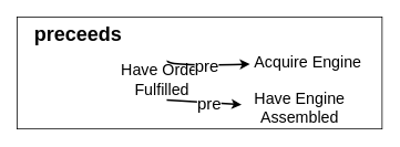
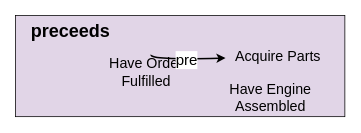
  <mxCell id="0" />
  <mxCell id="1" parent="0" />
- <mxCell id="2" value="&lt;font&gt;&lt;b&gt;preceeds&lt;/b&gt;&lt;/font&gt;" style="rounded=0;whiteSpace=wrap;html=1;align=left;fontSize=24;spacingLeft=19;horizontal=1;verticalAlign=top;" parent="1" vertex="1"><mxGeometry x="20" y="20" width="439" height="134.84" as="geometry" /></mxCell>
+ <mxCell id="2" value="&lt;font&gt;&lt;b&gt;preceeds&lt;/b&gt;&lt;/font&gt;" style="rounded=0;whiteSpace=wrap;html=1;align=left;fontSize=24;spacingLeft=19;horizontal=1;verticalAlign=top;fillColor=#e1d5e7;" parent="1" vertex="1"><mxGeometry x="20" y="20" width="439" height="134.84" as="geometry" /></mxCell>
  <mxCell id="3" value="Have Order Fulfilled" style="text;html=1;align=center;verticalAlign=middle;whiteSpace=wrap;rounded=0;fontSize=19;" parent="1" vertex="1"><mxGeometry x="130" y="72.42" width="129" height="47.58" as="geometry" /></mxCell>
- <mxCell id="4" value="Acquire Engine" style="text;html=1;align=center;verticalAlign=middle;whiteSpace=wrap;rounded=0;fontSize=19;" parent="1" vertex="1"><mxGeometry x="300" y="40" width="140" height="70" as="geometry" /></mxCell>
+ <mxCell id="4" value="Acquire Parts" style="text;html=1;align=center;verticalAlign=middle;whiteSpace=wrap;rounded=0;fontSize=19;" parent="1" vertex="1"><mxGeometry x="300" y="40" width="140" height="70" as="geometry" /></mxCell>
  <mxCell id="5" value="" style="endArrow=classic;html=1;strokeWidth=2;curved=1;fontStyle=0;fontSize=11;" parent="1" source="3" target="4" edge="1"><mxGeometry width="50" height="50" relative="1" as="geometry"><mxPoint x="227" y="100.42" as="sourcePoint" /><mxPoint x="199" y="129.42" as="targetPoint" /><Array as="points"><mxPoint x="199" y="79.26" /></Array></mxGeometry></mxCell>
  <mxCell id="6" value="&lt;font style=&quot;font-size: 20px;&quot;&gt;pre&lt;/font&gt;" style="edgeLabel;html=1;align=center;verticalAlign=middle;resizable=0;points=[];" parent="5" vertex="1" connectable="0"><mxGeometry x="0.039" relative="1" as="geometry"><mxPoint as="offset" /></mxGeometry></mxCell>
  <mxCell id="7" value="Have Engine Assembled" style="text;html=1;align=center;verticalAlign=middle;whiteSpace=wrap;rounded=0;fontSize=19;" parent="1" vertex="1"><mxGeometry x="290" y="110" width="140" height="40" as="geometry" /></mxCell>
- <mxCell id="8" value="" style="endArrow=classic;html=1;strokeWidth=2;curved=1;fontStyle=0;fontSize=11;" parent="1" source="3" target="7" edge="1"><mxGeometry width="50" height="50" relative="1" as="geometry"><mxPoint x="167" y="99" as="sourcePoint" /><mxPoint x="310" y="87" as="targetPoint" /><Array as="points"><mxPoint x="200" y="120" /></Array></mxGeometry></mxCell>
- <mxCell id="9" value="&lt;span style=&quot;font-size: 20px;&quot;&gt;pre&lt;/span&gt;" style="edgeLabel;html=1;align=center;verticalAlign=middle;resizable=0;points=[];" parent="8" vertex="1" connectable="0"><mxGeometry x="0.133" relative="1" as="geometry"><mxPoint as="offset" /></mxGeometry></mxCell>
